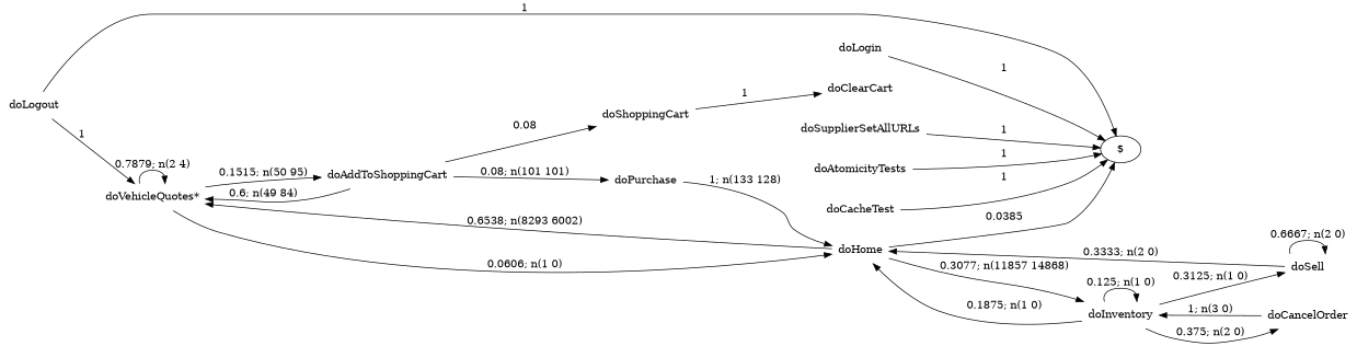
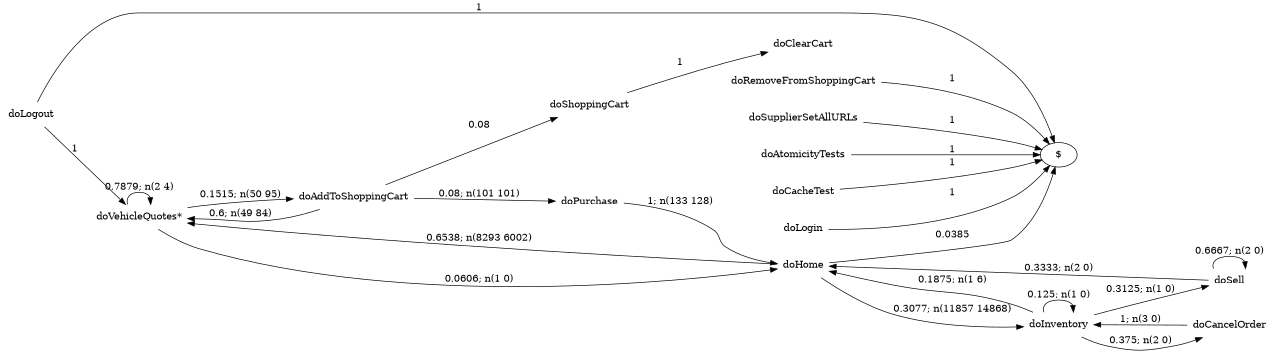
  digraph {
    rankdir=LR
    node [shape=none]
    edge [style=solid]
    n1 [label="doVehicleQuotes*"]
    n2 [label=doAddToShoppingCart]
    n3 [label=doHome]
    n4 [label=doShoppingCart]
    n5 [label=doPurchase]
    "$" [shape=""]
    n7 [label=doInventory]
    n8 [label=doSupplierSetAllURLs]
    n9 [label=doAtomicityTests]
    n10 [label=doCacheTest]
    n11 [label=doLogin]
    n12 [label=doClearCart]
    n13 [label=doSell]
    n14 [label=doCancelOrder]
    n15 [label=doLogout]
+   n16 [label=doRemoveFromShoppingCart]
    n1 -> n1 [label="0.7879; n(2 4)"]
    n1 -> n2 [label="0.1515; n(50 95)"]
    n1 -> n3 [label="0.0606; n(1 0)"]
    n2 -> n1 [label="0.6; n(49 84)"]
    n2 -> n4 [label=0.08]
    n2 -> n5 [label="0.08; n(101 101)"]
    n3 -> n1 [label="0.6538; n(8293 6002)"]
    n3 -> "$" [label=0.0385]
    n3 -> n7 [label="0.3077; n(11857 14868)"]
    n4 -> n12 [label=1]
    n5 -> n3 [label="1; n(133 128)"]
-   n7 -> n3 [label="0.1875; n(1 0)"]
+   n7 -> n3 [label="0.1875; n(1 6)"]
    n7 -> n7 [label="0.125; n(1 0)"]
    n7 -> n13 [label="0.3125; n(1 0)"]
    n7 -> n14 [label="0.375; n(2 0)"]
    n8 -> "$" [label=1]
    n9 -> "$" [label=1]
    n10 -> "$" [label=1]
    n11 -> "$" [label=1]
    n13 -> n3 [label="0.3333; n(2 0)"]
    n13 -> n13 [label="0.6667; n(2 0)"]
    n14 -> n7 [label="1; n(3 0)"]
    n15 -> n1 [label=1]
    n15 -> "$" [label=1]
+   n16 -> "$" [label=1]
  }
